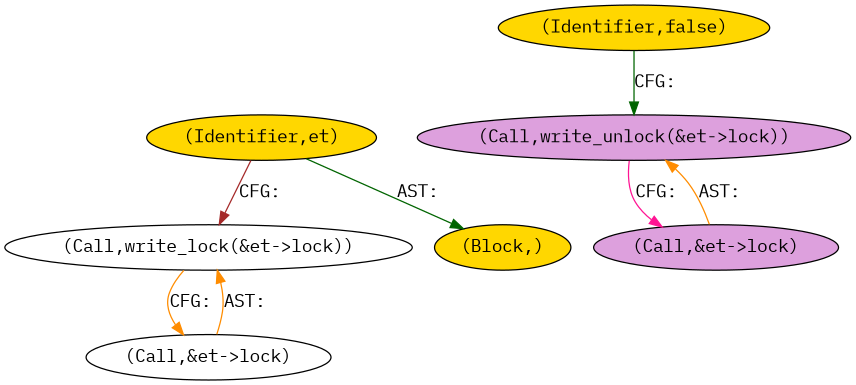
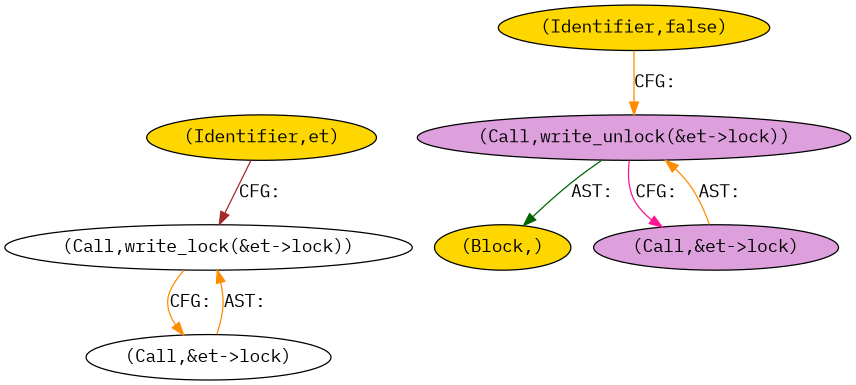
  digraph {
    fontname="IBM Plex Mono"
    node [fillcolor=gold fontname="IBM Plex Mono" style=filled]
    edge [color=darkorange fontname="IBM Plex Mono"]
    n1 [fillcolor=white label="(Call,write_lock(&et->lock))"]
    n2 [fillcolor=white label="(Call,&et->lock)"]
    n3 [fillcolor=plum label="(Call,write_unlock(&et->lock))"]
    n4 [label="(Block,)"]
    n5 [fillcolor=plum label="(Call,&et->lock)"]
    n6 [label="(Identifier,false)"]
    n7 [label="(Identifier,et)"]
    n1 -> n2 [label="CFG: "]
    n2 -> n1 [label="AST: "]
-   n7 -> n4 [color=darkgreen label="AST: "]
+   n3 -> n4 [color=darkgreen label="AST: "]
    n3 -> n5 [color=deeppink label="CFG: "]
    n5 -> n3 [label="AST: "]
-   n6 -> n3 [color=darkgreen label="CFG: "]
+   n6 -> n3 [label="CFG: "]
    n7 -> n1 [color=brown label="CFG: "]
  }
